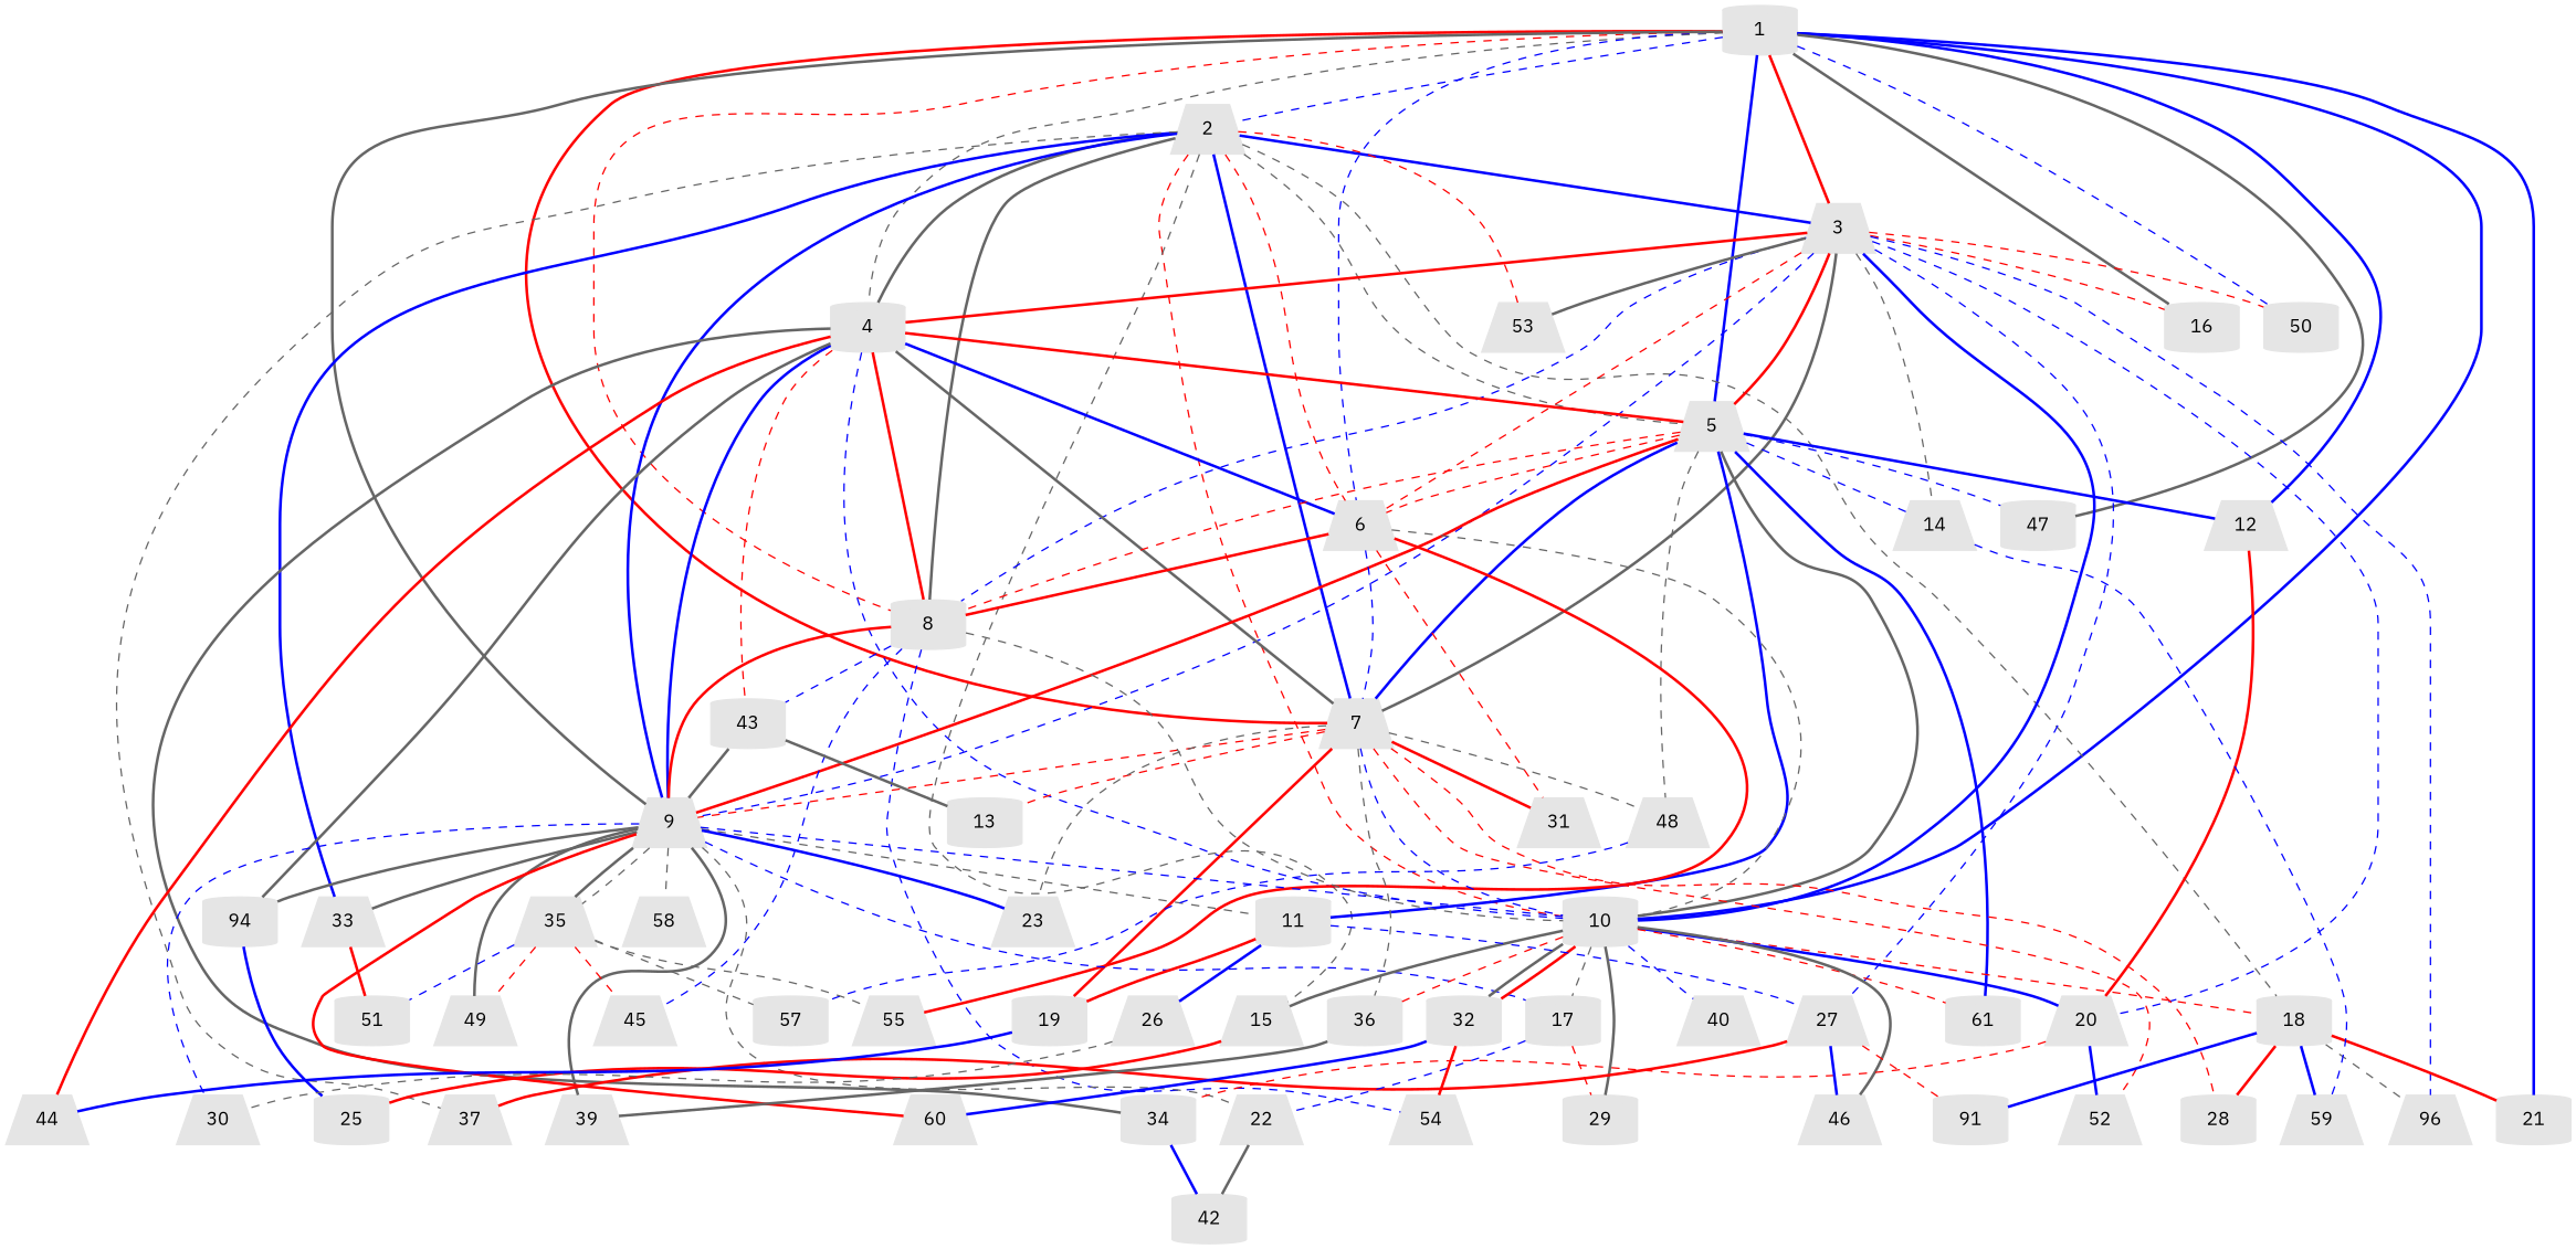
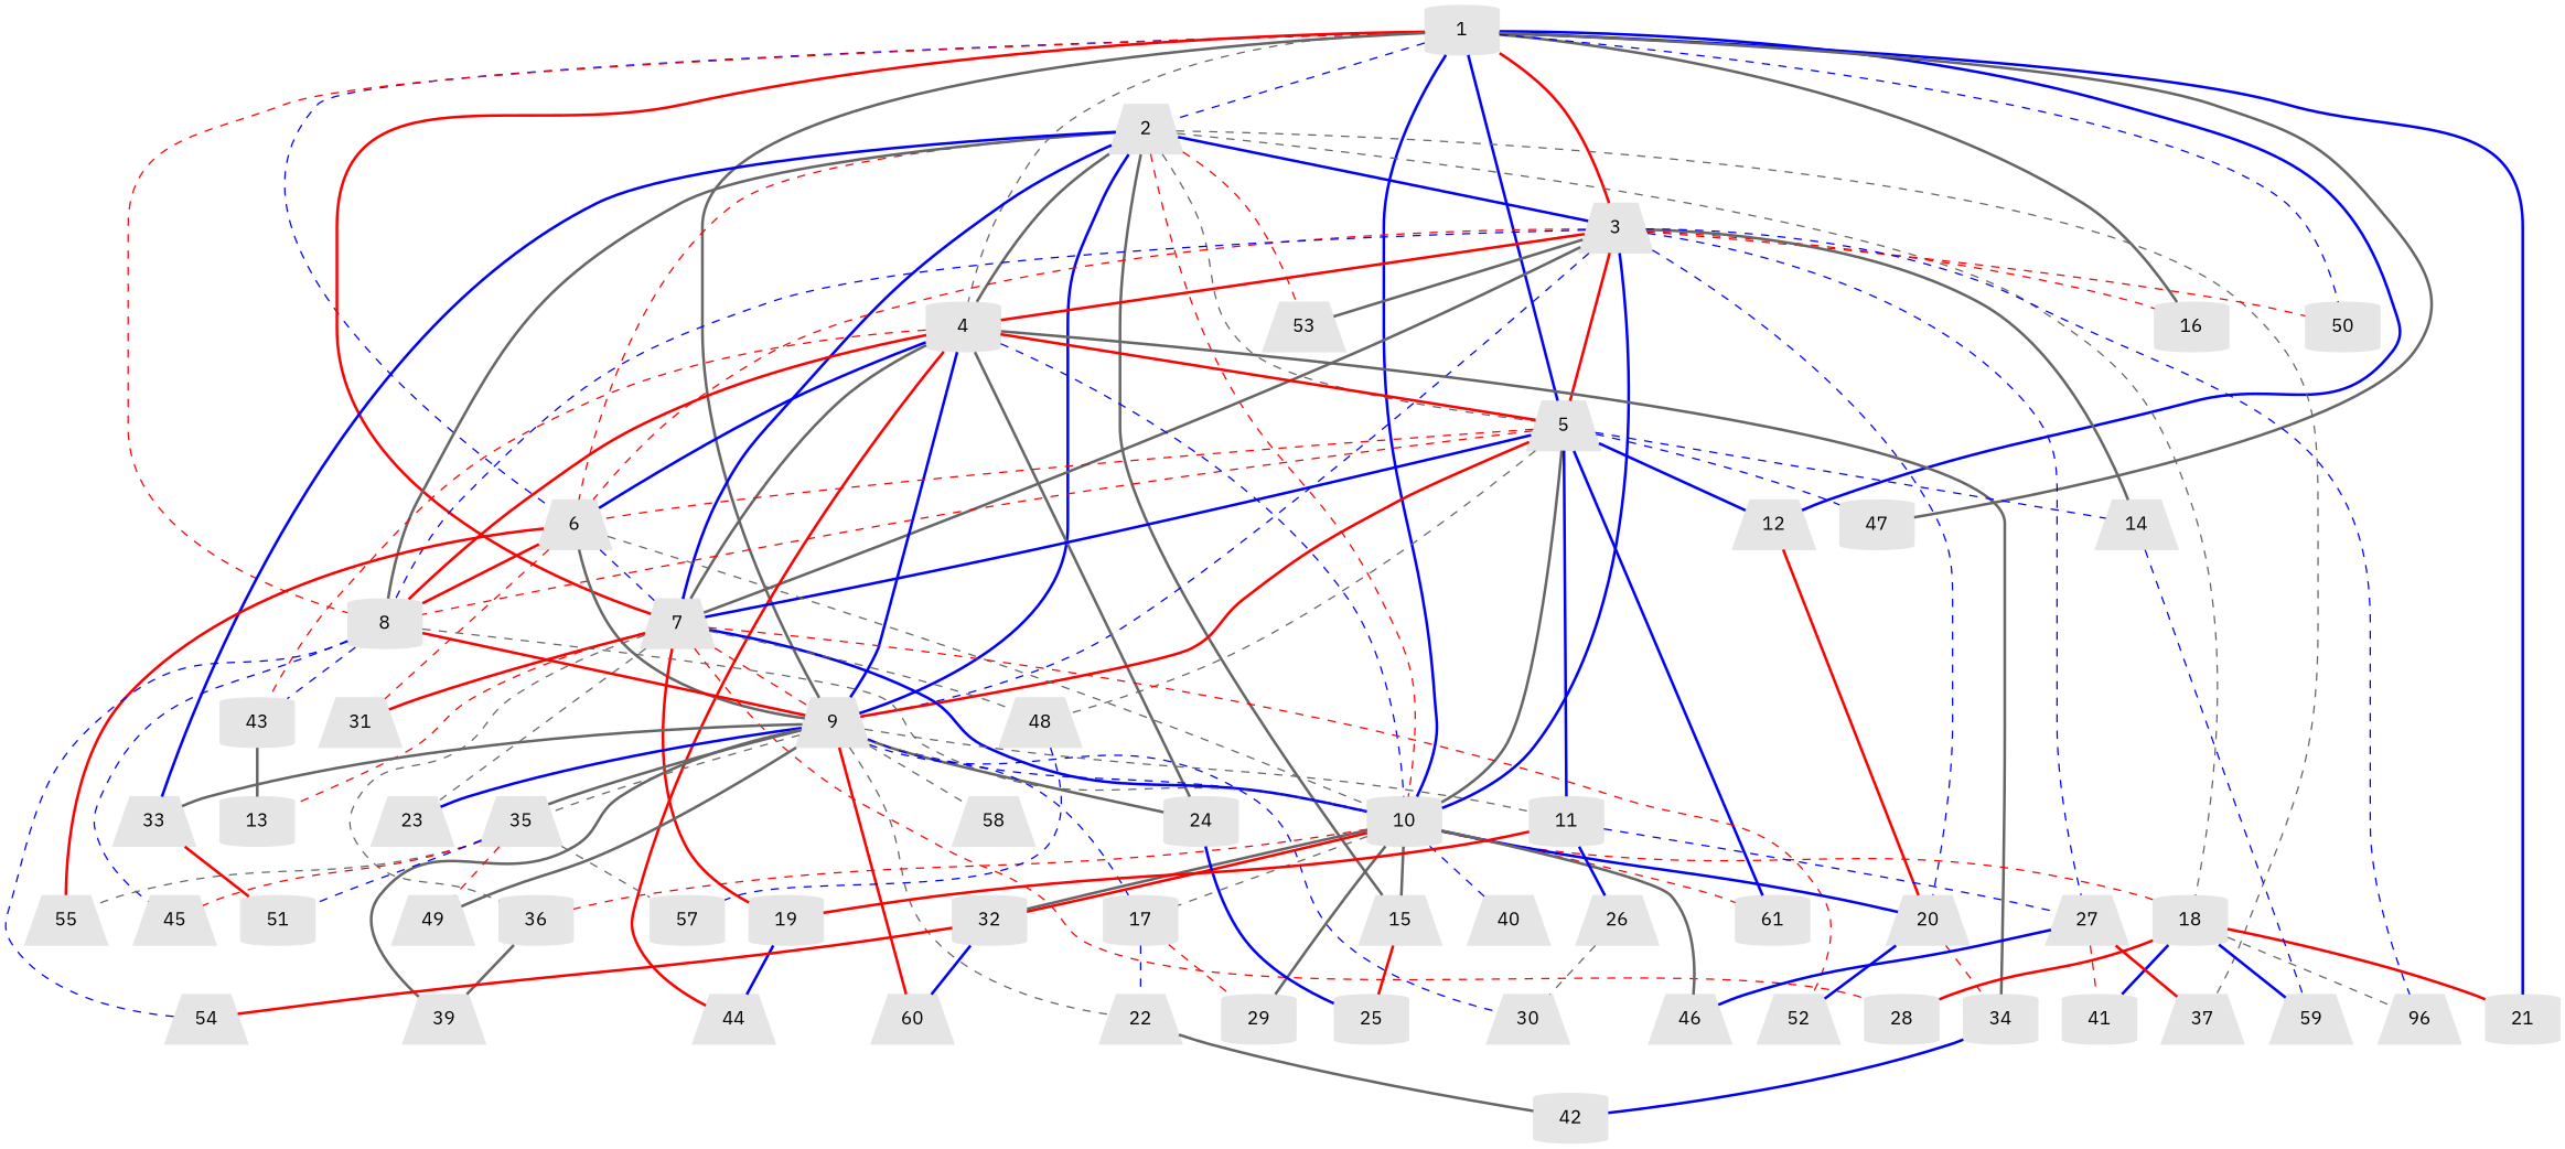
  graph {
    fontname="IBM Plex Sans"
    node [color=gray90 fontname="IBM Plex Sans" shape=trapezium style=filled]
    edge [color=blue fontname="IBM Plex Sans" style=bold]
    1 [shape=cylinder]
    2
    3
    4 [shape=cylinder]
    5
    6
    7
    8 [shape=cylinder]
    9
    10 [shape=cylinder]
    12
    16 [shape=cylinder]
    21 [shape=cylinder]
    47 [shape=cylinder]
    50 [shape=cylinder]
    15
    18 [shape=cylinder]
    33
    37
    53
    14
    20
    27
    n24 [label=96]
-   24 [shape=cylinder label=94]
+   24 [shape=cylinder]
    34 [shape=cylinder]
    43 [shape=cylinder]
    44
    11 [shape=cylinder]
    48
    61 [shape=cylinder]
    31
    55
    13 [shape=cylinder]
    19 [shape=cylinder]
    23
    28 [shape=cylinder]
    36 [shape=cylinder]
    52
    45
    54
    17 [shape=cylinder]
    22
    30
    35
    39
    49
    58
    60
    40
    29 [shape=cylinder]
    32 [shape=cylinder]
    46
    25 [shape=cylinder]
    59
-   41 [shape=cylinder label=91]
+   41 [shape=cylinder]
    51 [shape=cylinder]
    26
    42 [shape=cylinder]
    57 [shape=cylinder]
    1 -- 2 [style=dashed]
    1 -- 3 [color=red]
    1 -- 4 [color=gray40 style=dashed]
    1 -- 5
    1 -- 6 [style=dashed]
    1 -- 7 [color=red]
    1 -- 8 [color=red style=dashed]
    1 -- 9 [color=gray40]
    1 -- 10
    1 -- 12
    1 -- 16 [color=gray40]
    1 -- 21
    1 -- 47 [color=gray40]
    1 -- 50 [style=dashed]
    2 -- 3
    2 -- 4 [color=gray40]
    2 -- 5 [color=gray40 style=dashed]
    2 -- 6 [color=red style=dashed]
    2 -- 7
    2 -- 8 [color=gray40]
    2 -- 9
    2 -- 10 [color=red style=dashed]
-   2 -- 15 [color=gray40 style=dashed]
+   2 -- 15 [color=gray40]
    2 -- 18 [color=gray40 style=dashed]
    2 -- 33
    2 -- 37 [color=gray40 style=dashed]
    2 -- 53 [color=red style=dashed]
    3 -- 4 [color=red]
    3 -- 5 [color=red]
    3 -- 6 [color=red style=dashed]
    3 -- 7 [color=gray40]
    3 -- 8 [style=dashed]
    3 -- 9 [style=dashed]
    3 -- 10
    3 -- 16 [color=red style=dashed]
    3 -- 50 [color=red style=dashed]
    3 -- 53 [color=gray40]
-   3 -- 14 [color=gray40 style=dashed]
+   3 -- 14 [color=gray40]
    3 -- 20 [style=dashed]
    3 -- 27 [style=dashed]
    3 -- n24 [style=dashed]
    4 -- 5 [color=red]
    4 -- 6
    4 -- 7 [color=gray40]
    4 -- 8 [color=red]
    4 -- 9
    4 -- 10 [style=dashed]
    4 -- 24 [color=gray40]
    4 -- 34 [color=gray40]
    4 -- 43 [color=red style=dashed]
    4 -- 44 [color=red]
    5 -- 6 [color=red style=dashed]
    5 -- 7
    5 -- 8 [color=red style=dashed]
    5 -- 9 [color=red]
    5 -- 10 [color=gray40]
    5 -- 12
    5 -- 47 [style=dashed]
    5 -- 14 [style=dashed]
    5 -- 11
    5 -- 48 [color=gray40 style=dashed]
    5 -- 61
    6 -- 7 [style=dashed]
    6 -- 8 [color=red]
-   43 -- 9 [color=gray40]
+   6 -- 9 [color=gray40]
    6 -- 10 [color=gray40 style=dashed]
    6 -- 31 [color=red style=dashed]
    6 -- 55 [color=red]
    7 -- 9 [color=red style=dashed]
-   7 -- 10 [style=dashed]
+   7 -- 10
    7 -- 48 [color=gray40 style=dashed]
    7 -- 31 [color=red]
    7 -- 13 [color=red style=dashed]
    7 -- 19 [color=red]
    7 -- 23 [color=gray40 style=dashed]
    7 -- 28 [color=red style=dashed]
    7 -- 36 [color=gray40 style=dashed]
    7 -- 52 [color=red style=dashed]
    8 -- 9 [color=red]
    8 -- 10 [color=gray40 style=dashed]
    8 -- 43 [style=dashed]
    8 -- 45 [style=dashed]
    8 -- 54 [style=dashed]
    9 -- 10 [style=dashed]
    9 -- 33 [color=gray40]
    9 -- 24 [color=gray40]
    9 -- 11 [color=gray40 style=dashed]
    9 -- 23
    9 -- 17 [style=dashed]
    9 -- 22 [color=gray40 style=dashed]
    9 -- 30 [style=dashed]
    9 -- 35 [color=gray40]
    9 -- 35 [color=gray40 style=dashed]
    9 -- 39 [color=gray40]
    9 -- 49 [color=gray40]
    9 -- 58 [color=gray40 style=dashed]
    9 -- 60 [color=red]
    10 -- 15 [color=gray40]
    10 -- 18 [color=red style=dashed]
    10 -- 20
    10 -- 61 [color=red style=dashed]
    10 -- 36 [color=red style=dashed]
    10 -- 17 [color=gray40 style=dashed]
    10 -- 40 [style=dashed]
    10 -- 29 [color=gray40]
    10 -- 32 [color=gray40]
    10 -- 32 [color=red]
    10 -- 46 [color=gray40]
    12 -- 20 [color=red]
    15 -- 25 [color=red]
    18 -- 21 [color=red]
    18 -- n24 [color=gray40 style=dashed]
    18 -- 28 [color=red]
    18 -- 59
    18 -- 41
    33 -- 51 [color=red]
    14 -- 59 [style=dashed]
    20 -- 34 [color=red style=dashed]
    20 -- 52
    27 -- 37 [color=red]
    27 -- 46
    27 -- 41 [color=red style=dashed]
    24 -- 25
    34 -- 42
    43 -- 13 [color=gray40]
    11 -- 27 [style=dashed]
    11 -- 19 [color=red]
    11 -- 26
    48 -- 57 [style=dashed]
    19 -- 44
    36 -- 39 [color=gray40]
    17 -- 22 [style=dashed]
    17 -- 29 [color=red style=dashed]
    22 -- 42 [color=gray40]
    35 -- 55 [color=gray40 style=dashed]
    35 -- 45 [color=red style=dashed]
    35 -- 49 [color=red style=dashed]
    35 -- 51 [style=dashed]
    35 -- 57 [color=gray40 style=dashed]
    32 -- 54 [color=red]
    32 -- 60
    26 -- 30 [color=gray40 style=dashed]
  }
